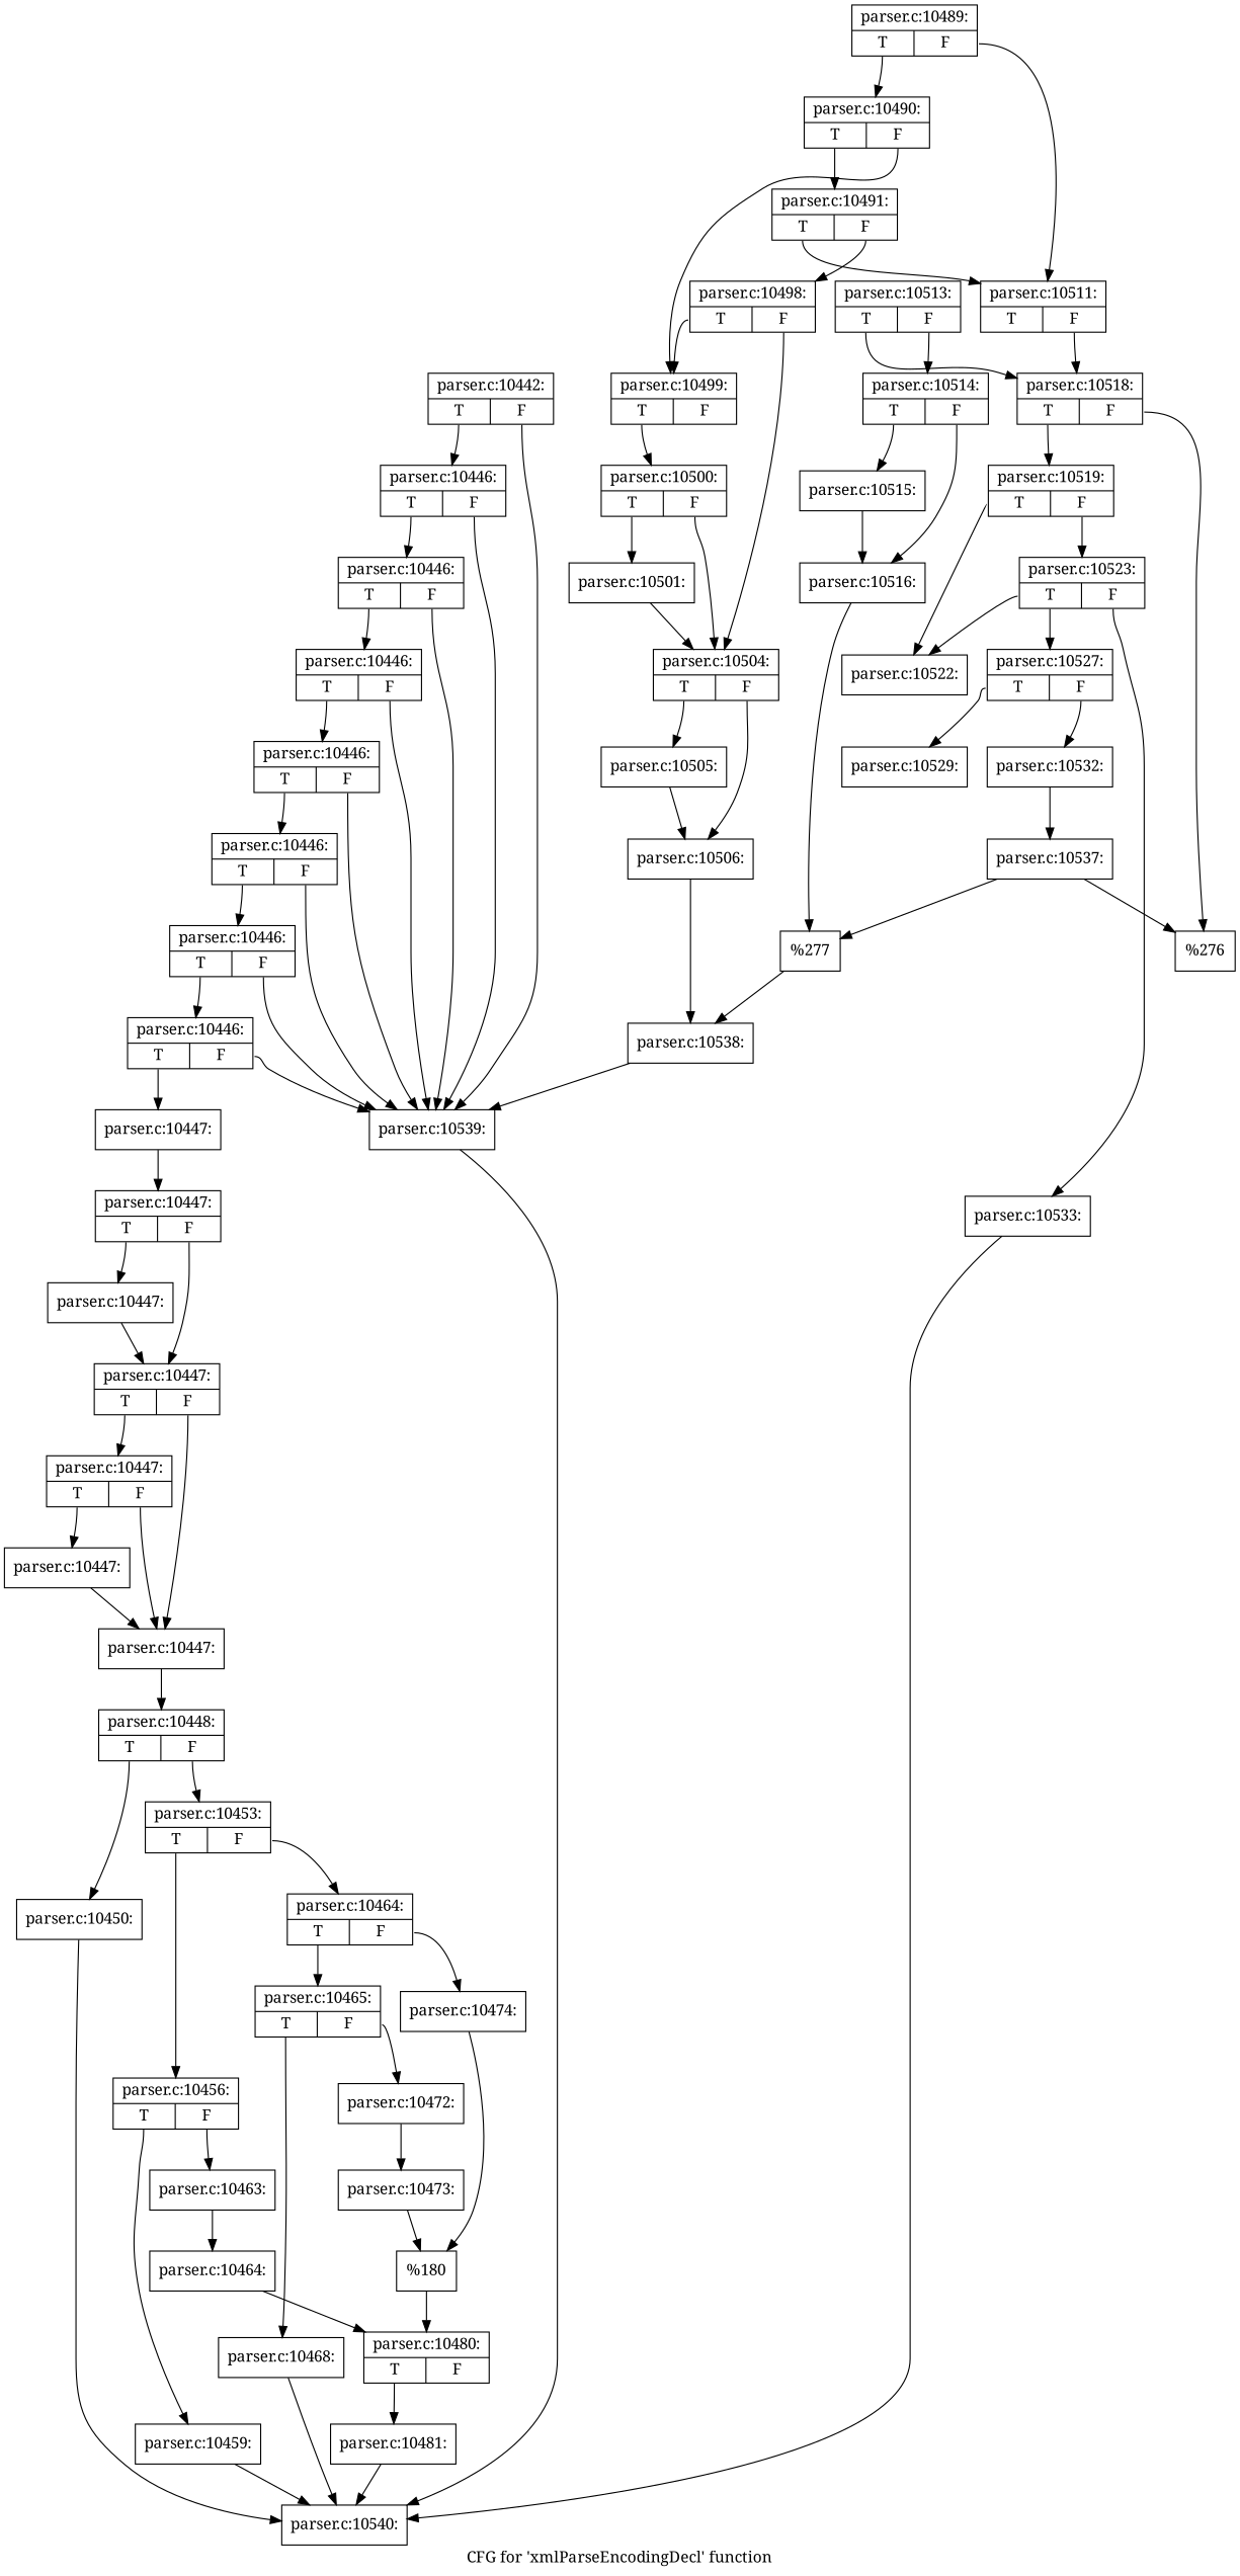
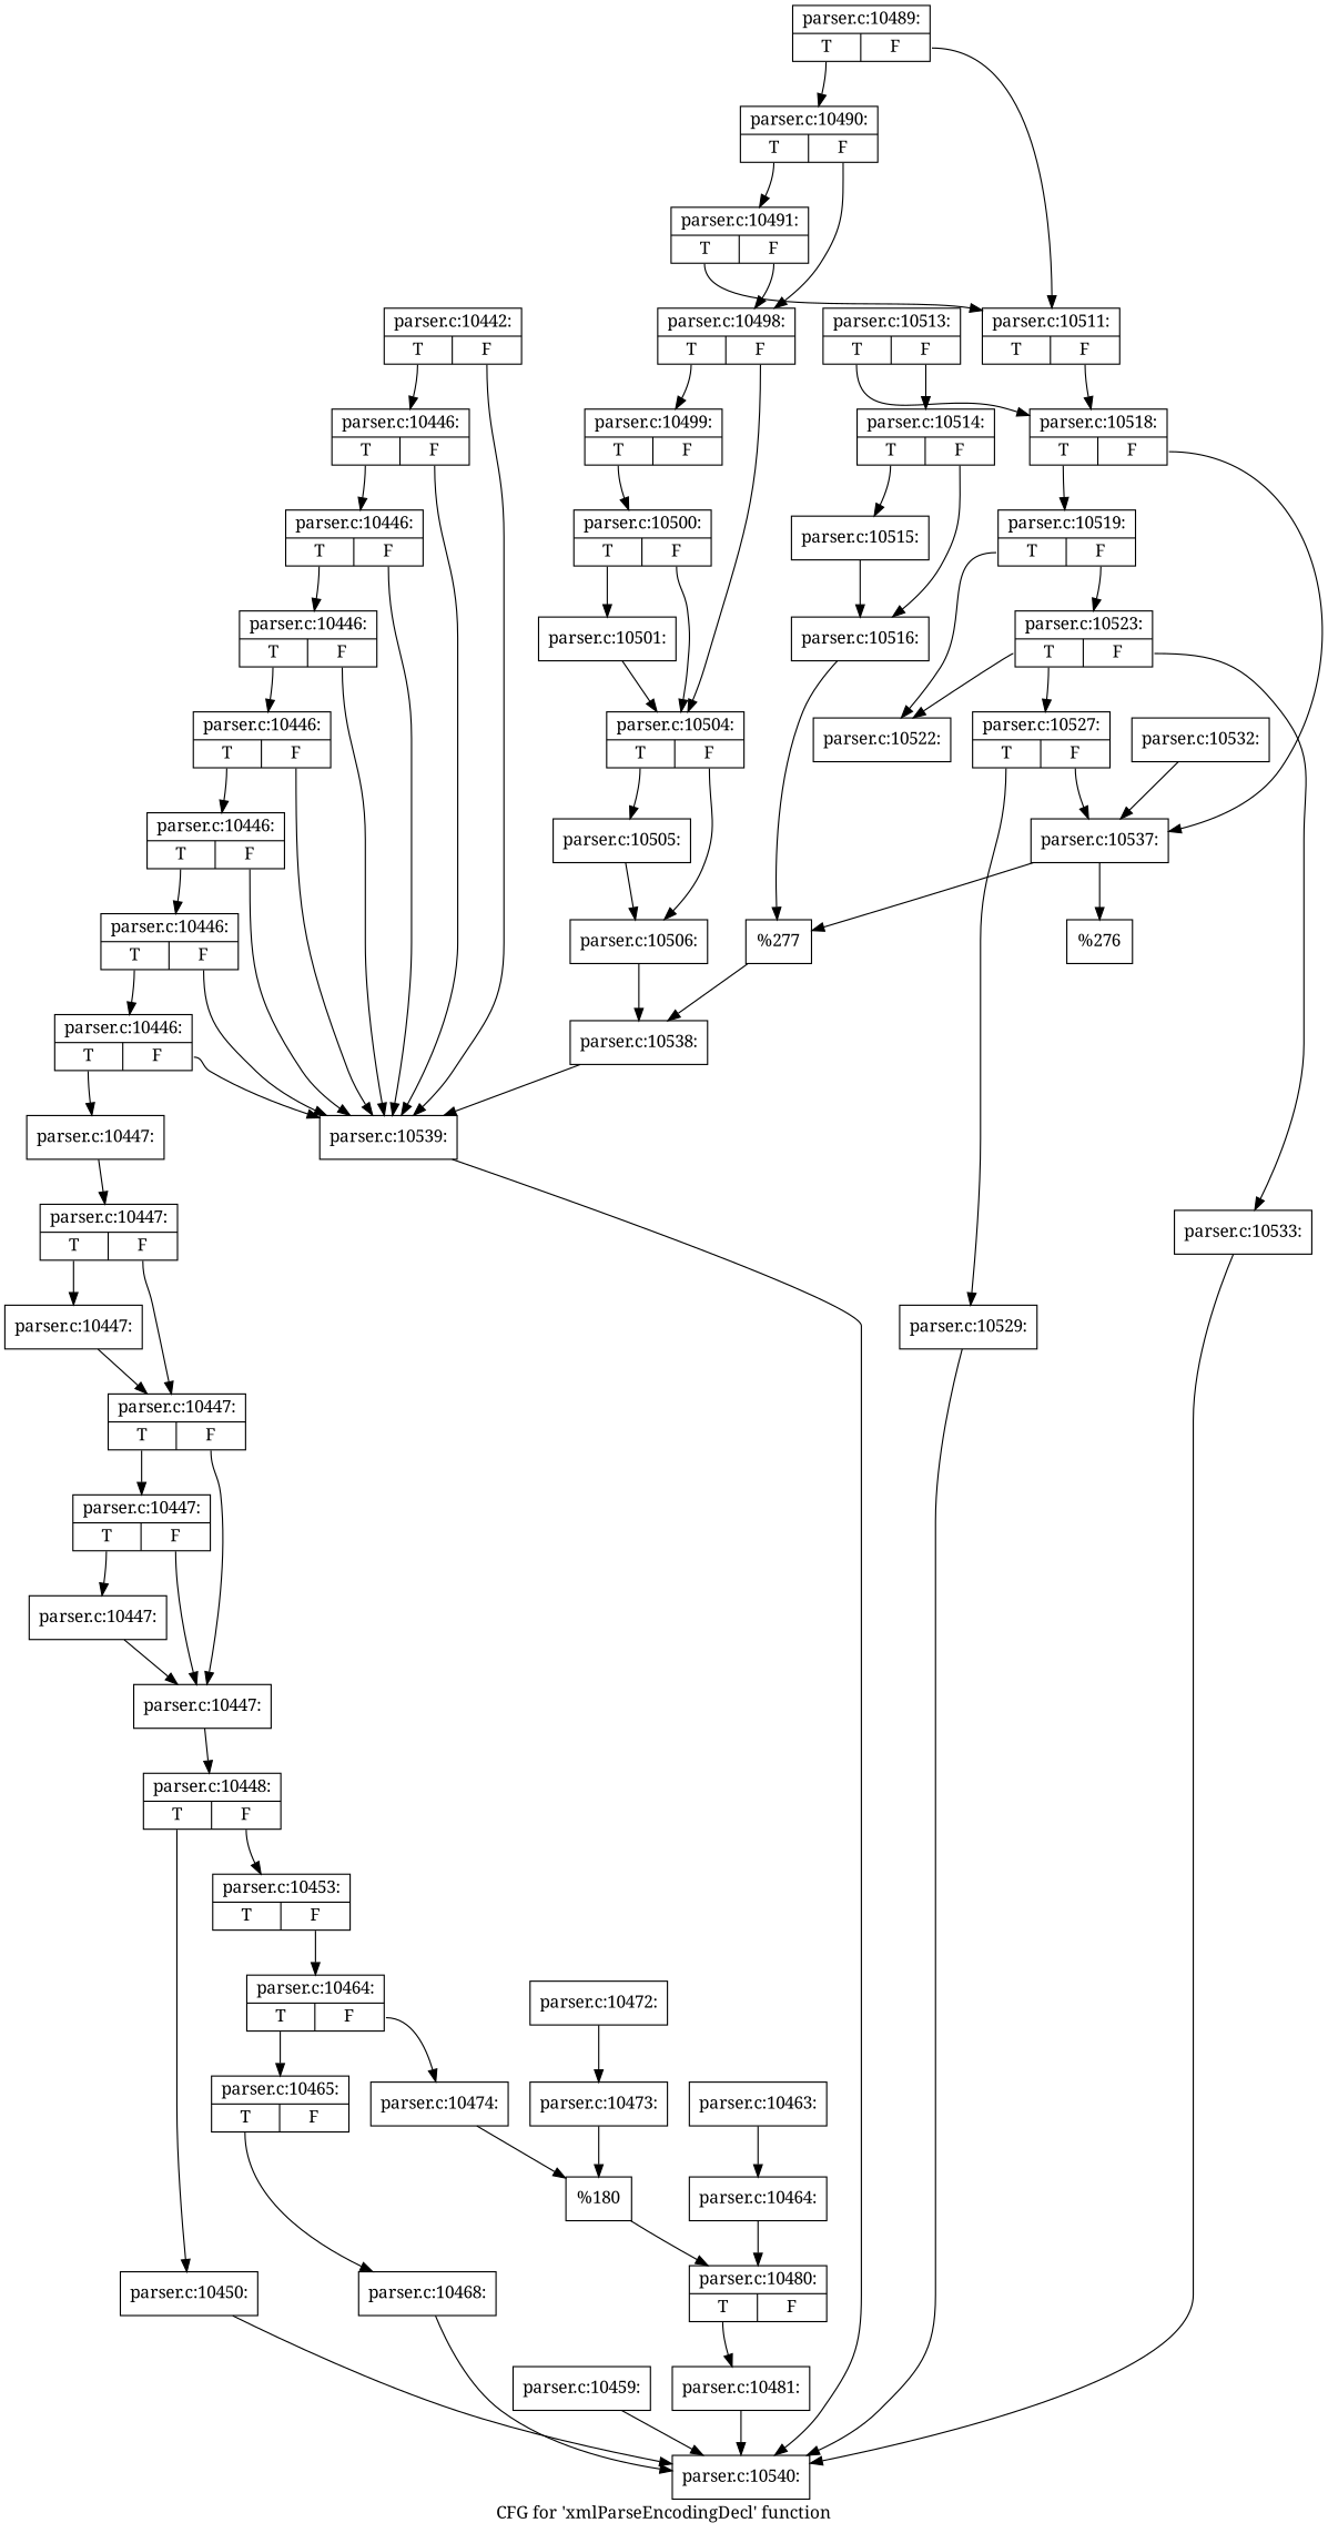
  digraph {
    fontname="Noto Serif"
    label="CFG for 'xmlParseEncodingDecl' function"
    node [fontname="Noto Serif" shape=record]
    edge [fontname="Noto Serif" tailport=s0]
    n1 [label="{parser.c:10442:|{<s0>T|<s1>F}}"]
    n2 [label="{parser.c:10446:|{<s0>T|<s1>F}}"]
    n3 [label="{parser.c:10539:}"]
    n4 [label="{parser.c:10446:|{<s0>T|<s1>F}}"]
    n5 [label="{parser.c:10540:}"]
    n6 [label="{parser.c:10446:|{<s0>T|<s1>F}}"]
    n7 [label="{parser.c:10446:|{<s0>T|<s1>F}}"]
    n8 [label="{parser.c:10446:|{<s0>T|<s1>F}}"]
    n9 [label="{parser.c:10446:|{<s0>T|<s1>F}}"]
    n10 [label="{parser.c:10446:|{<s0>T|<s1>F}}"]
    n11 [label="{parser.c:10447:}"]
    n12 [label="{parser.c:10447:|{<s0>T|<s1>F}}"]
    n13 [label="{parser.c:10447:}"]
    n14 [label="{parser.c:10447:|{<s0>T|<s1>F}}"]
    n15 [label="{parser.c:10447:|{<s0>T|<s1>F}}"]
    n16 [label="{parser.c:10447:}"]
    n17 [label="{parser.c:10447:}"]
    n18 [label="{parser.c:10448:|{<s0>T|<s1>F}}"]
    n19 [label="{parser.c:10450:}"]
    n20 [label="{parser.c:10453:|{<s0>T|<s1>F}}"]
-   n21 [label="{parser.c:10456:|{<s0>T|<s1>F}}"]
    n22 [label="{parser.c:10464:|{<s0>T|<s1>F}}"]
    n23 [label="{parser.c:10459:}"]
    n24 [label="{parser.c:10463:}"]
    n25 [label="{parser.c:10465:|{<s0>T|<s1>F}}"]
    n26 [label="{parser.c:10474:}"]
    n27 [label="{parser.c:10464:}"]
    n28 [label="{parser.c:10468:}"]
    n29 [label="{parser.c:10472:}"]
    n30 [label="{%180}"]
    n31 [label="{parser.c:10480:|{<s0>T|<s1>F}}"]
    n32 [label="{parser.c:10481:}"]
    n33 [label="{parser.c:10489:|{<s0>T|<s1>F}}"]
    n34 [label="{parser.c:10490:|{<s0>T|<s1>F}}"]
    n35 [label="{parser.c:10511:|{<s0>T|<s1>F}}"]
    n36 [label="{parser.c:10473:}"]
    n37 [label="{parser.c:10491:|{<s0>T|<s1>F}}"]
    n38 [label="{parser.c:10498:|{<s0>T|<s1>F}}"]
    n39 [label="{parser.c:10518:|{<s0>T|<s1>F}}"]
    n40 [label="{parser.c:10499:|{<s0>T|<s1>F}}"]
    n41 [label="{parser.c:10504:|{<s0>T|<s1>F}}"]
    n42 [label="{parser.c:10519:|{<s0>T|<s1>F}}"]
    n43 [label="{%276}"]
    n44 [label="{parser.c:10500:|{<s0>T|<s1>F}}"]
    n45 [label="{parser.c:10505:}"]
    n46 [label="{parser.c:10506:}"]
    n47 [label="{parser.c:10501:}"]
    n48 [label="{parser.c:10538:}"]
    n49 [label="{parser.c:10513:|{<s0>T|<s1>F}}"]
    n50 [label="{parser.c:10514:|{<s0>T|<s1>F}}"]
    n51 [label="{parser.c:10515:}"]
    n52 [label="{parser.c:10516:}"]
    n53 [label="{parser.c:10522:}"]
    n54 [label="{parser.c:10523:|{<s0>T|<s1>F}}"]
    n55 [label="{%277}"]
    n56 [label="{parser.c:10527:|{<s0>T|<s1>F}}"]
    n57 [label="{parser.c:10533:}"]
    n58 [label="{parser.c:10529:}"]
    n59 [label="{parser.c:10532:}"]
    n60 [label="{parser.c:10537:}"]
    n1 -> n2
    n1 -> n3 [tailport=s1]
    n2 -> n3 [tailport=s1]
    n2 -> n4
    n3 -> n5
    n4 -> n3 [tailport=s1]
    n4 -> n6
    n6 -> n3 [tailport=s1]
    n6 -> n7
    n7 -> n3 [tailport=s1]
    n7 -> n8
    n8 -> n3 [tailport=s1]
    n8 -> n9
    n9 -> n3 [tailport=s1]
    n9 -> n10
    n10 -> n3 [tailport=s1]
    n10 -> n11
    n11 -> n12
    n12 -> n13
    n12 -> n14 [tailport=s1]
    n13 -> n14
    n14 -> n15
    n14 -> n16 [tailport=s1]
    n15 -> n16 [tailport=s1]
    n15 -> n17
    n16 -> n18
    n17 -> n16
    n18 -> n19
    n18 -> n20 [tailport=s1]
    n19 -> n5
-   n20 -> n21
    n20 -> n22 [tailport=s1]
-   n21 -> n23
-   n21 -> n24 [tailport=s1]
    n22 -> n25
    n22 -> n26 [tailport=s1]
    n23 -> n5
    n24 -> n27
    n25 -> n28
-   n25 -> n29 [tailport=s1]
    n26 -> n30
    n27 -> n31
    n28 -> n5
    n29 -> n36
    n30 -> n31
    n31 -> n32
    n32 -> n5
    n33 -> n34
    n33 -> n35 [tailport=s1]
    n34 -> n37
-   n34 -> n40 [tailport=s1]
+   n34 -> n38 [tailport=s1]
    n35 -> n39 [tailport=s1]
    n36 -> n30
    n37 -> n35
    n37 -> n38 [tailport=s1]
    n38 -> n40
    n38 -> n41 [tailport=s1]
    n39 -> n42
-   n39 -> n43 [tailport=s1]
+   n39 -> n60 [tailport=s1]
    n40 -> n44
    n41 -> n45
    n41 -> n46 [tailport=s1]
    n42 -> n53
    n42 -> n54 [tailport=s1]
    n44 -> n41 [tailport=s1]
    n44 -> n47
    n45 -> n46
    n46 -> n48
    n47 -> n41
    n48 -> n3
    n49 -> n39
    n49 -> n50 [tailport=s1]
    n50 -> n51
    n50 -> n52 [tailport=s1]
    n51 -> n52
    n52 -> n55
    n54 -> n53
    n54 -> n56
    n54 -> n57 [tailport=s1]
    n55 -> n48
    n56 -> n58
-   n56 -> n59 [tailport=s1]
+   n56 -> n60 [tailport=s1]
    n57 -> n5
+   n58 -> n5
    n59 -> n60
    n60 -> n43
    n60 -> n55
  }
